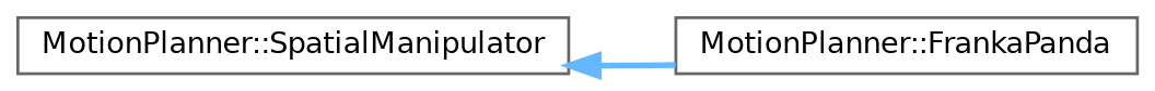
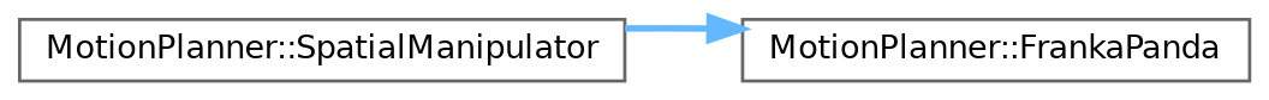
  digraph {
    rankdir=LR
    node [color=grey40 fillcolor=white fontname=Helvetica fontsize=10 shape=box style=filled]
    n1 [height=0.2 label="MotionPlanner::SpatialManipulator" width=0.4]
    n2 [height=0.2 label="MotionPlanner::FrankaPanda" width=0.4]
-   n1 -> n2 [color=steelblue1 dir=back fontname=Helvetica fontsize=10 labelfontname=Helvetica labelfontsize=10 style=bold]
+   n2 -> n1 [color=steelblue1 dir=back fontname=Helvetica fontsize=10 labelfontname=Helvetica labelfontsize=10 style=bold]
  }
